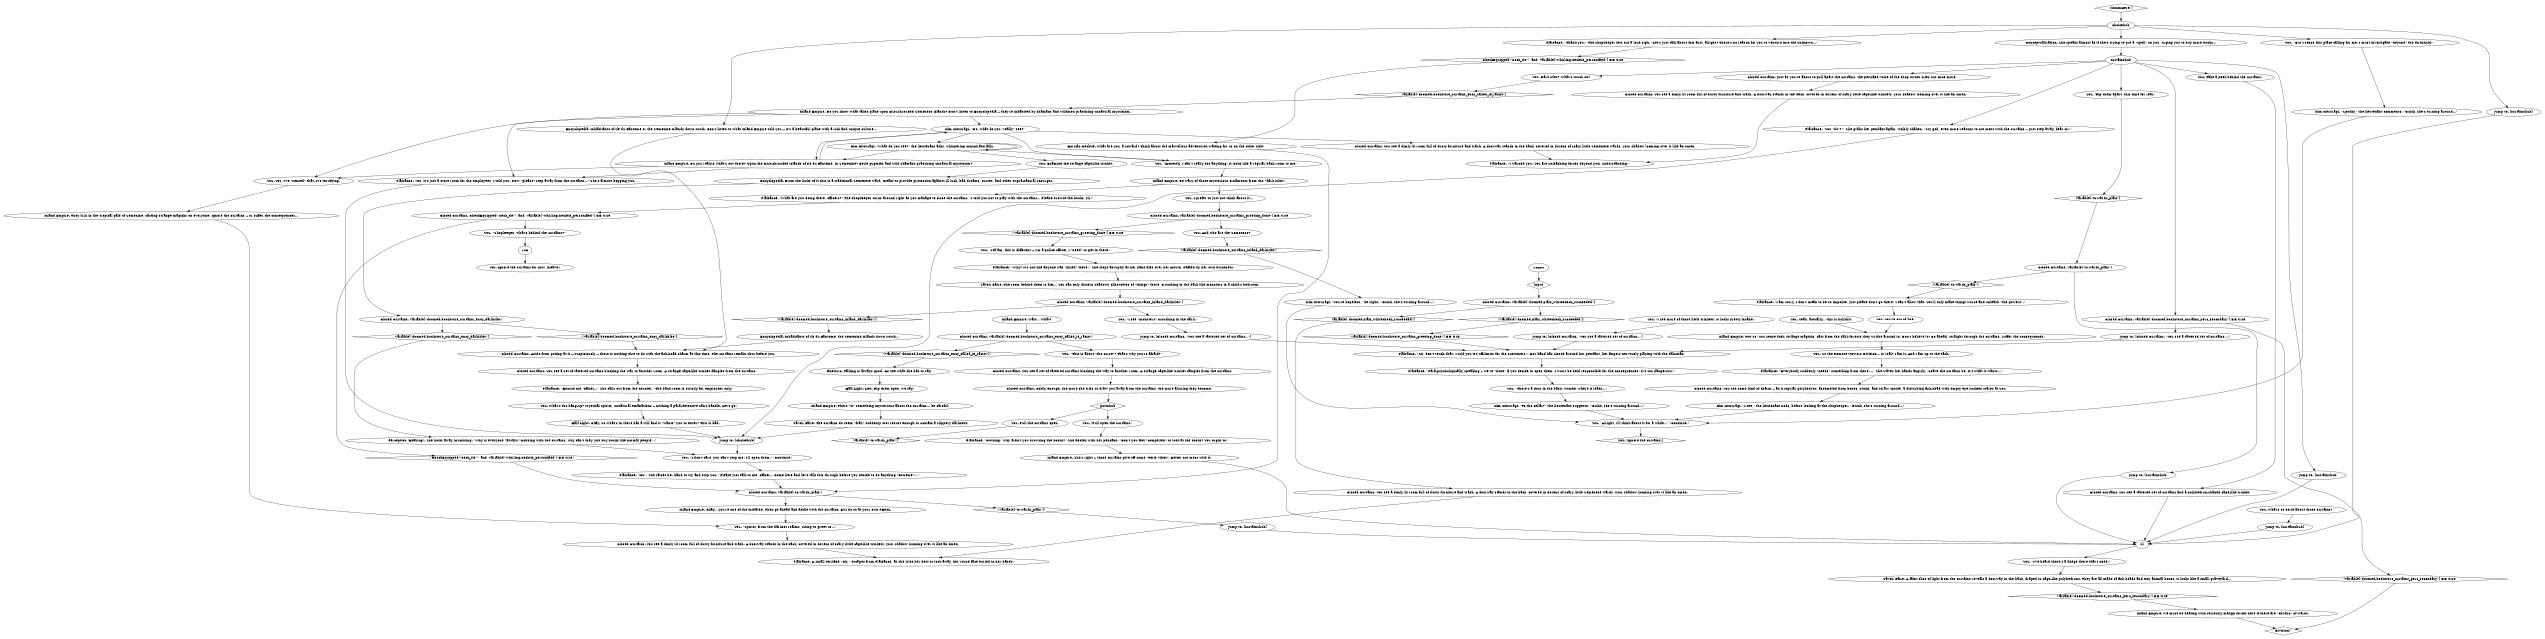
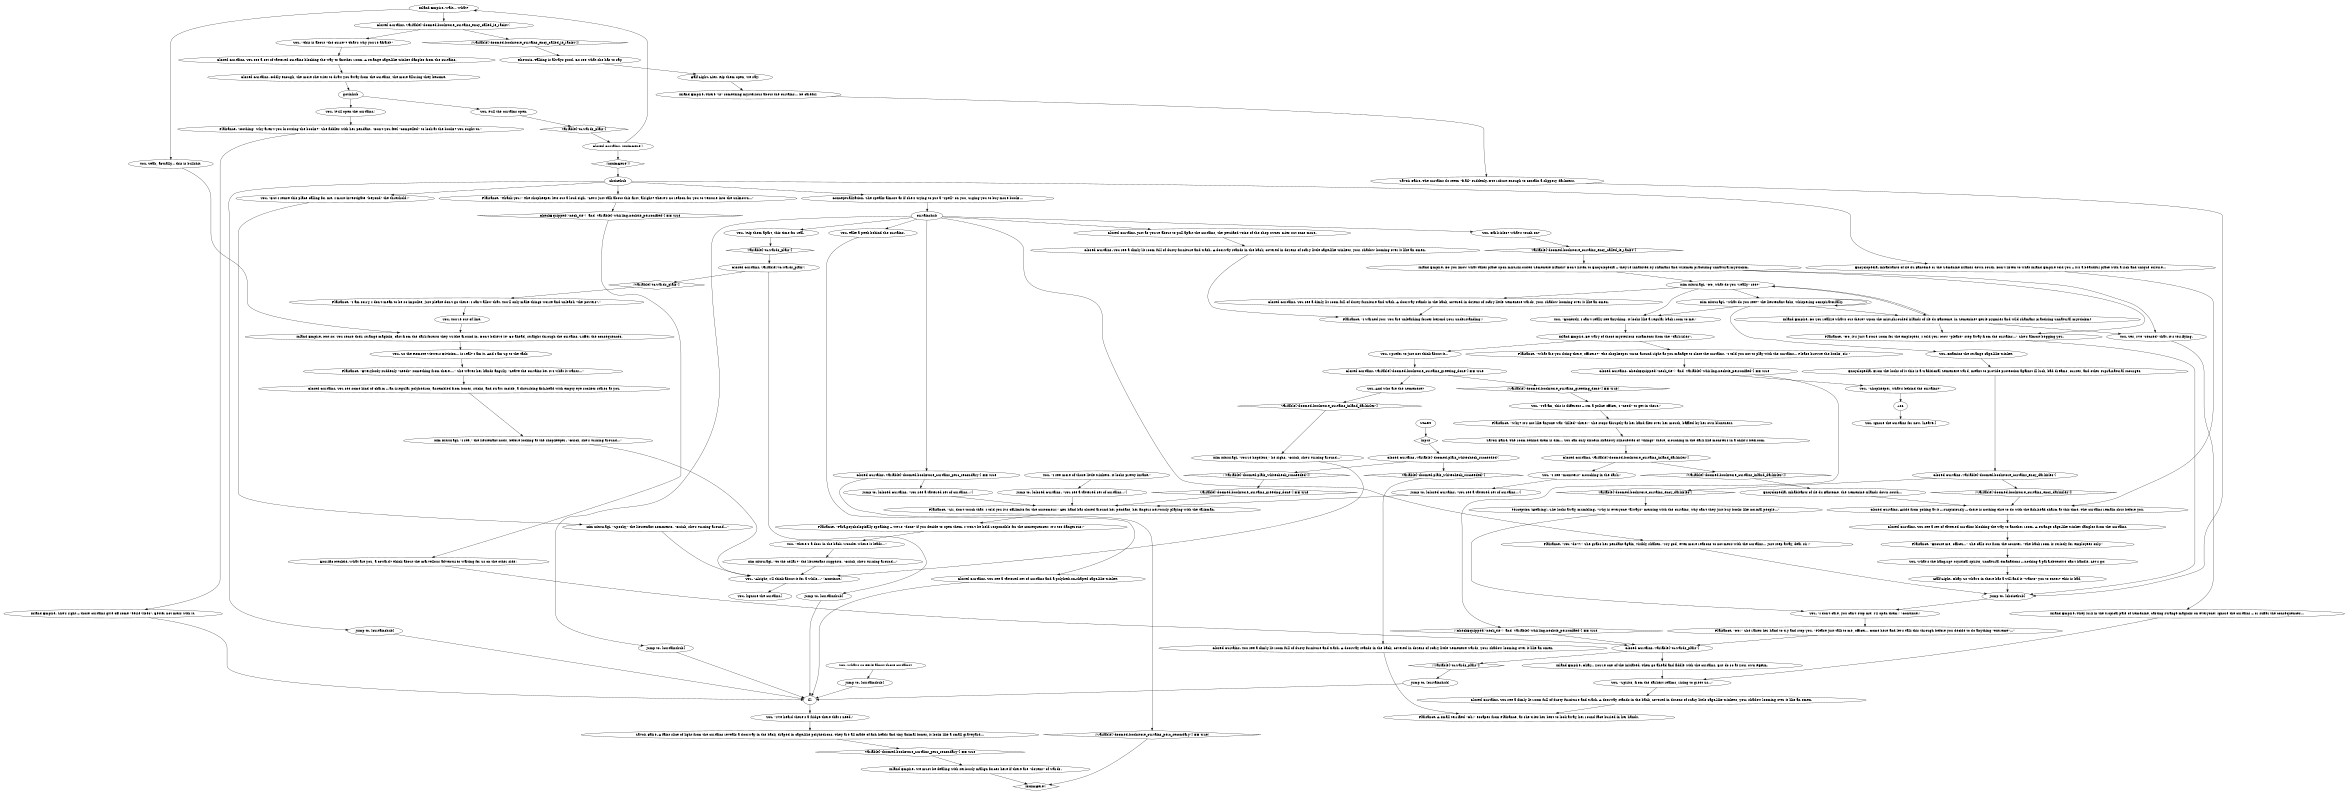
  digraph {
    n1 [label=START]
    n2 [label=input shape=diamond]
    n3 [label="Closed Curtains: Variable[\"doomed.plais_whitecheck_succeeded\"]"]
    n4 [label="Variable[\"doomed.plais_whitecheck_succeeded\"]" shape=diamond]
    n5 [label="!(Variable[\"doomed.plais_whitecheck_succeeded\"])" shape=diamond]
    n6 [label="You: Yeah, actually... this is bullshit."]
    n7 [label="Inland Empire: Not so! You sense their strange magicks, cast from the dark forests they writhe around in. Don't believe it? Go ahead, straight through the curtains. Suffer the consequences."]
    n8 [label="You: So the Remote Viewers Division... is real? I am it. And I am up to the task!"]
    n9 [label="Closed Curtains: Aside from poking at it -- suspiciously -- there is nothing else to do with the fish-head charm at this time. The curtains remain shut before you."]
    n10 [label="Closed Curtains: You see a set of tattered curtains blocking the way to another room. A strange cage-like trinket dangles from the curtains."]
    n11 [label="Plaisance: \"Excuse me, officer...\" She calls out from the counter. \"The back room is strictly for employees only.\""]
    n12 [label="You: Yes, I've *sensed* that. It's terrifying."]
    n13 [label="Inland Empire: They lurk in the tropical pale of Semenine, casting strange magicks on everyone! Ignore the curtains -- or suffer the consequences..."]
    n14 [label="You: \"Spirits, from the darkest realms, rising to greet us...\""]
    n15 [label="Closed Curtains: You see a dimly lit room full of dusty furniture and trash. A doorway stands in the back, covered in dozens of scary little cage-like trinkets, your shadow looming over it like an omen."]
    n16 [label="Kim Kitsuragi: \"To the cellar?\" the lieutenant suggests. \"Quick, she's turning around...\""]
    n17 [label="You: \"Alright, I'll think about it for a while...\" (Continue.)"]
-   n18 [label="You: [Ignore the curtains.]" shape=diamond]
+   n18 [label="You: [Ignore the curtains.]"]
    n19 [label="Plaisance: \"No!\" She raises her hand to try and stop you. \"Please just talk to me, officer... Come here and let's talk this through before you decide to do anything *extreme*...\""]
    n20 [label="Closed Curtains: Variable[\"tc.wards_plais\"]"]
    n21 [label="!(Variable[\"tc.wards_plais\"])" shape=diamond]
    n22 [label="Inland Empire: Okay... you're one of the initiated. Then go ahead and fiddle with the curtains. But do so at your own PERIL."]
    n23 [label="You: Pull the curtains open."]
    n24 [label="Variable[\"tc.wards_plais\"]" shape=diamond]
+   n25 [label="Closed Curtains: IsKimHere()"]
    n26 [label="Plaisance: A small terrified \"Oh!\" escapes from Plaisance, as she tries her best to look away, her round face buried in her hands."]
    n27 [label="Inland Empire: There *is* something mysterious about the curtains... be careful!"]
    n28 [label="Savoir Faire: The curtains do seem *frail* suddenly. Not robust enough to contain a slippery darkness."]
    n29 [label="Jump to: [choicehub]"]
    n30 [label="You: I prefer to just not think about it..."]
    n31 [label="Closed Curtains: Variable[\"doomed.bookstore_curtains_greeting_done\"] == true"]
    n32 [label="!(Variable[\"doomed.bookstore_curtains_greeting_done\"] == true)" shape=diamond]
    n33 [label="You: And who are the Semenese?"]
    n34 [label="Closed Curtains: You see a dimly lit room full of dusty furniture and trash. A doorway stands in the back, covered in dozens of scary little Semenese wards, your shadow looming over it like an omen."]
    n35 [label="Variable[\"doomed.bookstore_curtains_greeting_done\"] == true" shape=diamond]
    n36 [label="Plaisance: \"Sir, don't touch that! I told you it's off-limits for the customers!\" Her hand has closed around her pendant, her fingers nervously playing with the talisman."]
    n37 [label="You: Take a peek behind the curtains."]
    n38 [label="Closed Curtains: You see a tattered set of curtains and a polyhedron-shaped cage-like trinket."]
    n39 [label=ill]
    n40 [label="Half Light: Lies. Rip them open, we say!"]
    n41 [label="Inland Empire: We must be dealing with seriously malign forces here if there are *dozens* of wards."]
-   n42 [label="Division()" shape=diamond]
+   n42 [label="IsKimHere()" shape=diamond]
    n43 [label="Horrific Necktie: What are you, a coward? Think about the marvellous adventures waiting for us on the other side!"]
    n44 [label="Closed Curtains: Variable[\"doomed.bookstore_curtains_ency_darkisles\"]"]
    n45 [label="Variable[\"doomed.bookstore_curtains_ency_darkisles\"]" shape=diamond]
    n46 [label="!(Variable[\"doomed.bookstore_curtains_ency_darkisles\"])" shape=diamond]
    n47 [label="Perception (Hearing): She looks away, mumbling: \"Why is everyone *always* messing with the curtains, why can't they just buy books like normal people...\""]
    n48 [label="You: \"I don't care, you can't stop me! I'll open them.\" (Continue.)"]
    n49 [label="You: \"But I sense this place calling for me. I must investigate *beyond* the threshold!\""]
    n50 [label="Kim Kitsuragi: \"Spooky,\" the lieutenant comments. \"Quick, she's turning around...\""]
    n51 [label="Inland Empire: Do you know what takes place upon mist-shrouded Semenese islands? Don't listen to Encyclopedia -- they're inhabited by shamans and wildmen practising unnatural mysticism."]
    n52 [label="Kim Kitsuragi: \"No, what do you *really* see?\""]
    n53 [label="Plaisance: \"No, it's just a store room for the employees, I told you! Now *please* step away from the curtains...\" She's almost begging you."]
    n54 [label="Kim Kitsuragi: \"What do you see?\" the lieutenant asks, whispering conspiratorially."]
    n55 [label="You: \"Honestly, I can't really see anything. It looks like a regular back room to me.\""]
    n56 [label="Inland Empire: Do you realize what's out there? Upon the mist-shrouded islands of Ile du Fantôme, in Semenine? Eerie pygmies and wild shamans practising unnatural mysticism?"]
    n57 [label="Closed Curtains: You see a dimly lit room full of dusty furniture and trash. A doorway stands in the back, covered in dozens of scary little Semenese wards, your shadow looming over it like an omen."]
    n58 [label="Plaisance: \"I warned you! You are unleashing forces beyond your understanding!\""]
    n59 [label="You: What's the hang-up? Mystical spirits, unnatural emanations -- nothing a para-detective can't handle. Let's go!"]
    n60 [label="Half Light: Okay. So what's in there has a will and it *wants* you to enter? This is bad."]
    n61 [label="Plaisance: \"Everybody suddenly *needs* something from there....\" She waves her hands angrily. \"Leave the curtains be. It's what it wants...\""]
    n62 [label="Encyclopedia: Inhabitants of Ile du Fantôme, the Semenine Islands down south..."]
    n63 [label="You: (Rip them apart, this time for real.)"]
    n64 [label="Variable[\"tc.wards_plais\"]" shape=diamond]
    n65 [label="Closed Curtains: Variable[\"tc.wards_plais\"]"]
    n66 [label="Plaisance: \"Why? It's not like anyone was *killed* there!\" She stops abruptly as her hand flies over her mouth, baffled by her own bluntness."]
    n67 [label="Savoir Faire: The room behind them is dim... You can only discern shadowy silhouettes of *things* there, crouching in the dark like monsters in a child's bedroom."]
    n68 [label="Closed Curtains: Variable[\"doomed.bookstore_curtains_inland_darkisles\"]"]
    n69 [label="Plaisance: \"Para-psychologically speaking -- we're *done* if you decide to open them. I won't be held responsible for the consequences! It's too dangerous!\""]
    n70 [label="You: \"There's a door in the back. Wonder where it leads...\""]
    n71 [label="You: \"I see more of those little trinkets. It looks pretty insane.\""]
    n72 [label="Jump to: [Closed Curtains: \"You see a tattered set of curtains...\"]"]
    n73 [label="You: Examine the strange cage-like trinket."]
    n74 [label="Encyclopedia: From the looks of it this is a traditional Semenese ward, meant to provide protection against ill luck, bad dreams, curses, and other supra-natural scourges."]
    n75 [label="Inland Empire: Be wary of those mysterious ornaments from the *dark isles*."]
    n76 [label="You: What's so eerie about those curtains?"]
    n77 [label="Jump to: [curtainshub]"]
    n78 [label="Jump to: [curtainshub]"]
    n79 [label="You: \"I've heard there's a fridge there that I need.\""]
    n80 [label="Closed Curtains: You see some kind of charm -- an irregular polyhedron, assembled from bones, sticks, and straw. Inside, a disturbing fish-head with empty eye sockets stares at you."]
    n81 [label="Jump to: [Closed Curtains: \"You see a tattered set of curtains...\"]"]
    n82 [label="You: You're out of line."]
    n83 [label="Closed Curtains: You see a set of tattered curtains blocking the way to another room. A strange cage-like trinket dangles from the curtains."]
    n84 [label="Closed Curtains: Oddly enough, the more she tries to draw you away from the curtains, the more alluring they become."]
-   n85 [label=gotinhub shape=diamond]
+   n85 [label=gotinhub]
    n86 [label="!(IsKimHere())" shape=diamond]
    n87 [label="Inland Empire: Wait... What?"]
    n88 [label=choicehub]
    n89 [label="Closed Curtains: Variable[\"doomed.bookstore_curtains_ency_called_ie_racist\"]"]
    n90 [label="Jump to: [curtainshub]"]
    n91 [label="Conceptualization: She speaks almost as if she's trying to put a *spell* on you, urging you to buy more books..."]
    n92 [label="Plaisance: \"Thank you!\" The shopkeeper lets out a loud sigh. \"Let's just talk about this first, alright? There's no reason for you to venture into the unknown...\""]
    n93 [label="Encyclopedia: Inhabitants of Ile du Fantôme or the Semenine Islands down south. Don't listen to what Inland Empire told you -- it's a beautiful place with a rich and unique culture..."]
    n94 [label="!(Variable[\"doomed.bookstore_curtains_ency_called_ie_racist\"])" shape=diamond]
    n95 [label="You: \"This is about *the curse*? That's why you're afraid?\""]
    n96 [label="Kim Kitsuragi: \"I see,\" the lieutenant nods, before looking at the shopkeeper: \"Quick, she's turning around...\""]
    n97 [label="Savoir Faire: A faint slice of light from the curtains reveals a doorway in the back, draped in cage-like polyhedrons. They are all made of fish heads and tiny animal bones; it looks like a small graveyard..."]
    n98 [label="Variable[\"doomed.bookstore_curtains_perc_secondary\"] == true" shape=diamond]
    n99 [label="!(Variable[\"doomed.bookstore_curtains_inland_darkisles\"])" shape=diamond]
    n100 [label="You: \"I see *monsters* crouching in the dark.\""]
    n101 [label="Variable[\"doomed.bookstore_curtains_inland_darkisles\"]" shape=diamond]
    n102 [label="Kim Kitsuragi: \"You're hopeless,\" he sighs. \"Quick, she's turning around...\""]
    n103 [label="You: Dark isles? What's touch on?"]
    n104 [label="Variable[\"doomed.bookstore_curtains_ency_called_ie_racist\"]" shape=diamond]
    n105 [label="Plaisance: \"What are you doing there, officers?\" The shopkeeper turns around right as you manage to close the curtains. \"I told you not to play with the curtains... Please browse the books, sir!\""]
    n106 [label="Closed Curtains: CheckEquipped(\"neck_tie\")  and  Variable[\"whirling.necktie_personified\"] == true"]
    n107 [label="!(CheckEquipped(\"neck_tie\")  and  Variable[\"whirling.necktie_personified\"] == true)" shape=diamond]
    n108 [label="You: \"Shopkeeper, what's behind the curtains?\""]
    n109 [label="You: \"Ma'am, this is different -- I'm a police officer, I *need* to get in there.\""]
    n110 [label=curtainshub]
    n111 [label="Closed Curtains: Variable[\"doomed.bookstore_curtains_perc_secondary\"] == true"]
    n112 [label="Plaisance: \"You *do*?!\" She grabs her pendant again, visibly shaken. \"My god, even more reasons to not mess with the curtains... Just step away, dear sir!\""]
    n113 [label="Closed Curtains: Just as you're about to pull apart the curtains, the petrified voice of the shop owner cries out once more:"]
    n114 [label="Inland Empire: She's right -- those curtains give off some *eerie vibes*. Better not mess with it."]
    n115 [label="Rhetoric: Talking is always good. Go see what she has to say."]
    n116 [label="CheckEquipped(\"neck_tie\")  and  Variable[\"whirling.necktie_personified\"] == true" shape=diamond]
    n117 [label="You: (Pull open the curtains.)"]
    n118 [label="Plaisance: \"Nothing! Why aren't you browsing the books?\" She fiddles with her pendant. \"Don't you feel *compelled* to look at the books? You ought to.\""]
    n119 [label="!(Variable[\"doomed.bookstore_curtains_perc_secondary\"] == true)" shape=diamond]
    n120 [label="Jump to: [Closed Curtains: \"You see a tattered set of curtains...\"]"]
    n121 [label="Plaisance: \"I am sorry, I don't mean to be so impolite, just please don't go there! I can't allow that. You'll only make things worse and unleash *the powers*.\""]
    n122 [label="Closed Curtains: You see a dimly lit room full of dusty furniture and trash. A doorway stands in the back, covered in dozens of scary little cage-like trinkets, your shadow looming over it like an omen."]
    n123 [label="Jump to: [curtainshub]"]
    n124 [label="!(Variable[\"tc.wards_plais\"])" shape=diamond]
    n125 [label="Jump to: [curtainshub]"]
    126
    n127 [label="You: Ignore the curtains for now. [Leave.]"]
    n1 -> n2
    n2 -> n3
    n3 -> n4
    n3 -> n5
    n4 -> n34
    n5 -> n35
    n6 -> n7
    n7 -> n8
    n8 -> n61
    n9 -> n10
    n10 -> n11
    n11 -> n59
    n12 -> n13
    n13 -> n14
    n14 -> n15
    n15 -> n26
    n16 -> n17
    n17 -> n18
    n19 -> n20
    n20 -> n21
    n20 -> n22
    n21 -> n123
    n22 -> n14
    n23 -> n24
+   n24 -> n25
+   n25 -> n86
+   n25 -> n87
    n27 -> n28
    n28 -> n29
    n29 -> n48
    n30 -> n31
    n31 -> n32
    n31 -> n33
    n32 -> n109
    n33 -> n101
    n34 -> n26
    n35 -> n36
    n36 -> n69
    n37 -> n38
    n38 -> n39
    n39 -> n79
    n40 -> n27
    n41 -> n42
    n43 -> n20
    n44 -> n45
    n44 -> n46
    n45 -> n47
    n46 -> n9
    n47 -> n48
    n48 -> n19
    n49 -> n50
    n50 -> n17
    n51 -> n12
    n51 -> n52
    n51 -> n53
    n52 -> n54
    n52 -> n55
    n52 -> n56
    n52 -> n57
    n53 -> n29
    n54 -> n54
    n54 -> n55
    n54 -> n56
    n54 -> n73
    n55 -> n75
    n56 -> n12
    n56 -> n52
    n56 -> n53
    n57 -> n58
    n59 -> n60
    n60 -> n29
    n61 -> n80
    n62 -> n9
    n63 -> n64
    n64 -> n65
    n65 -> n124
    n65 -> n125
    n66 -> n67
    n67 -> n68
    n68 -> n99
    n68 -> n100
    n69 -> n70
    n70 -> n16
    n71 -> n72
    n72 -> n36
    n73 -> n74
    n74 -> n44
    n75 -> n30
    n75 -> n105
    n76 -> n77
    n77 -> n39
    n78 -> n39
    n79 -> n97
    n80 -> n96
    n81 -> n36
    n82 -> n7
    n83 -> n84
    n84 -> n85
    n85 -> n23
    n85 -> n117
    n86 -> n88
+   n87 -> n6
    n87 -> n89
    n88 -> n49
    n88 -> n90
    n88 -> n91
    n88 -> n92
    n88 -> n93
    n89 -> n94
    n89 -> n95
    n90 -> n39
    n91 -> n110
    n92 -> n116
    n93 -> n9
    n94 -> n115
    n95 -> n83
    n96 -> n17
    n97 -> n98
    n98 -> n41
    n99 -> n62
    n100 -> n81
    n101 -> n102
    n102 -> n17
    n103 -> n104
    n104 -> n51
    n105 -> n106
    n106 -> n107
    n106 -> n108
    n107 -> n20
    n108 -> 126
    n109 -> n66
    n110 -> n37
    n110 -> n63
    n110 -> n78
    n110 -> n103
    n110 -> n111
    n110 -> n112
    n110 -> n113
    n111 -> n119
    n111 -> n120
    n112 -> n29
    n113 -> n122
    n114 -> n39
    n115 -> n40
    n116 -> n43
    n117 -> n118
    n118 -> n114
    n119 -> n42
    n120 -> n36
    n121 -> n82
    n122 -> n58
    n123 -> n39
    n124 -> n121
    n125 -> n39
    126 -> n127
  }
